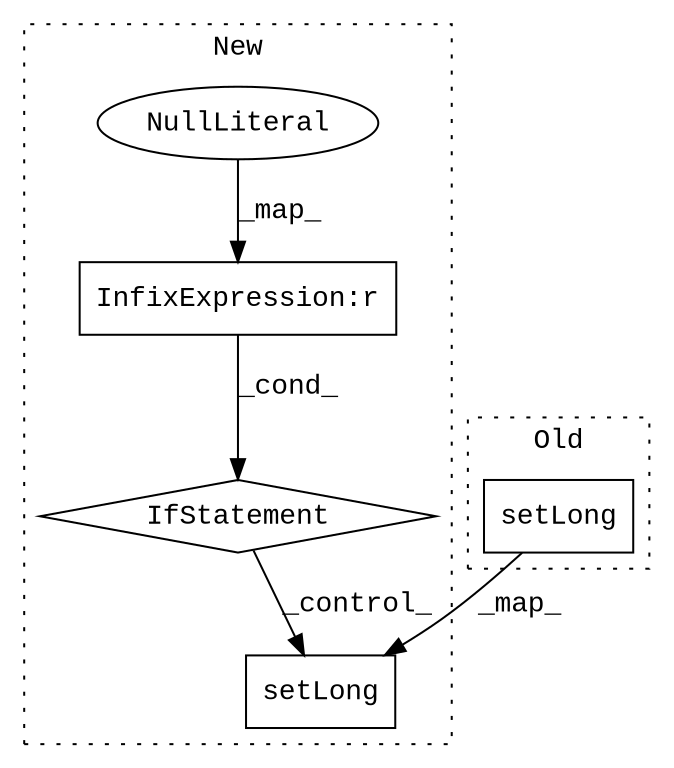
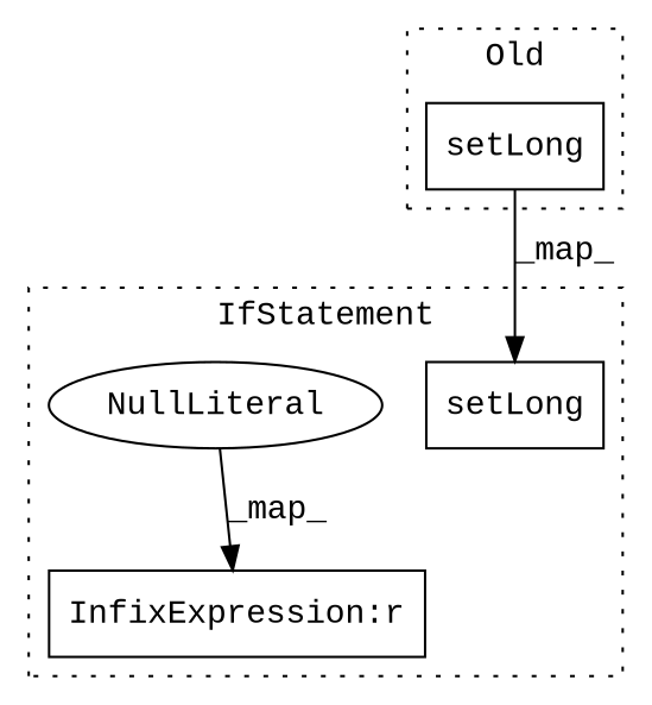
  digraph {
    fontname="Liberation Mono"
    node [a=32 fontname="Liberation Mono" l="8,1" shape=box]
    edge [fontname="Liberation Mono"]
    n1 [label=setLong s="2143,2185"]
    n2 [a=27 l=4 label="InfixExpression:r" s=2022]
    n3 [a=33 l=4 label=NullLiteral s=2026 shape=ellipse]
-   n4 [a=25 l="4,2" label=IfStatement s="1999,2030" shape=diamond]
    n5 [label=setLong s="1905,1947"]
    subgraph cluster_1 {
-     label=New
+     label=IfStatement
      style=dotted
      n1
      n2
      n3
-     n4
    }
    subgraph cluster_2 {
      label=Old
      style=dotted
      n5
    }
-   n2 -> n4 [label=_cond_]
    n3 -> n2 [label=_map_]
-   n4 -> n1 [label=_control_]
    n5 -> n1 [label=_map_]
  }
